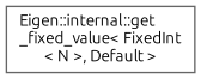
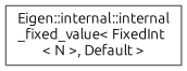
  digraph {
    rankdir=LR
    fontname=Ubuntu
-   n1 [color=grey40 fillcolor=white fontname=Ubuntu fontsize=10 height=0.2 label="Eigen::internal::get\l_fixed_value\< FixedInt\l\< N \>, Default \>" shape=box style=filled width=0.4]
+   n1 [color=grey40 fillcolor=white fontname=Ubuntu fontsize=10 height=0.2 label="Eigen::internal::internal\l_fixed_value\< FixedInt\l\< N \>, Default \>" shape=box style=filled width=0.4]
  }
